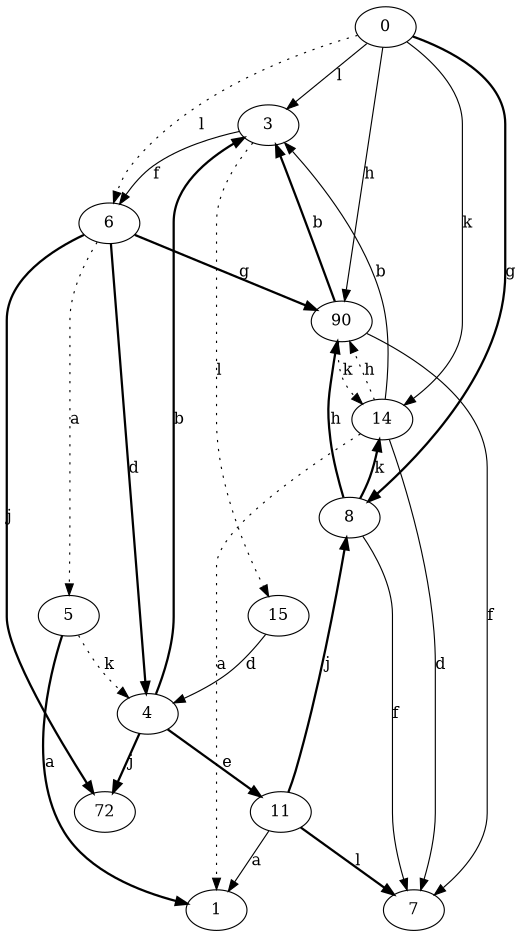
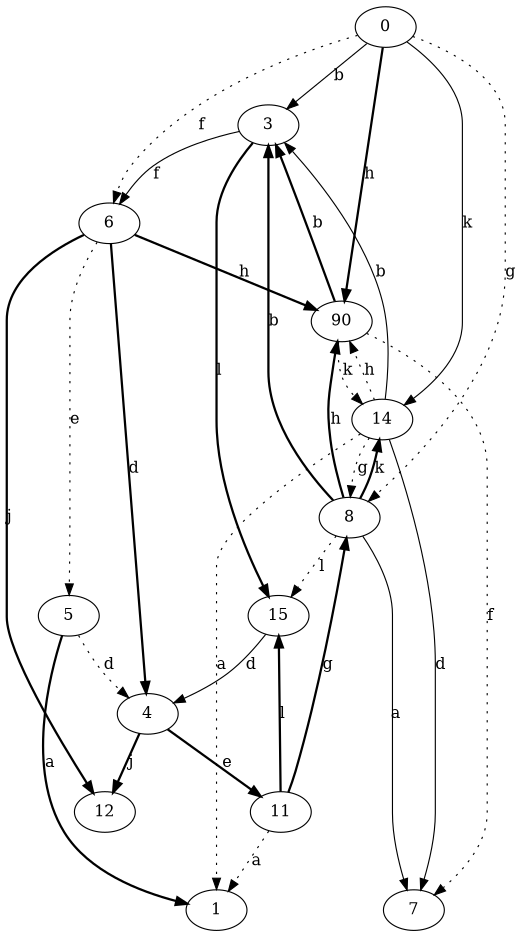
  strict digraph {
    edge [style=bold]
    0
    3
    6
    8
    n5 [label=90]
    14
    15
    4
-   12 [label=72]
+   12
    5
    7
    1
    11
-   0 -> 3 [label=l style=solid]
-   0 -> 6 [label=l style=dotted]
-   0 -> 8 [label=g]
-   0 -> n5 [label=h style=solid]
+   0 -> 3 [label=b style=solid]
+   0 -> 6 [label=f style=dotted]
+   0 -> 8 [label=g style=dotted]
+   0 -> n5 [label=h]
    0 -> 14 [label=k style=solid]
    3 -> 6 [label=f style=solid]
-   3 -> 15 [label=l style=dotted]
-   6 -> n5 [label=g]
+   3 -> 15 [label=l]
+   6 -> n5 [label=h]
    6 -> 4 [label=d]
    6 -> 12 [label=j]
-   6 -> 5 [label=a style=dotted]
-   4 -> 3 [label=b]
+   6 -> 5 [label=e style=dotted]
+   8 -> 3 [label=b]
    8 -> n5 [label=h]
    8 -> 14 [label=k]
-   8 -> 7 [label=f style=solid]
+   8 -> 15 [label=l style=dotted]
+   8 -> 7 [label=a style=solid]
    n5 -> 3 [label=b]
    n5 -> 14 [label=k style=dotted]
-   n5 -> 7 [label=f style=solid]
+   n5 -> 7 [label=f style=dotted]
    14 -> 3 [label=b style=solid]
+   14 -> 8 [label=g style=dotted]
    14 -> n5 [label=h style=dotted]
    14 -> 7 [label=d style=solid]
    14 -> 1 [label=a style=dotted]
    15 -> 4 [label=d style=solid]
    4 -> 12 [label=j]
    4 -> 11 [label=e]
-   5 -> 4 [label=k style=dotted]
+   5 -> 4 [label=d style=dotted]
    5 -> 1 [label=a]
-   11 -> 8 [label=j]
-   11 -> 7 [label=l]
-   11 -> 1 [label=a style=solid]
+   11 -> 8 [label=g]
+   11 -> 15 [label=l]
+   11 -> 1 [label=a style=dotted]
  }
